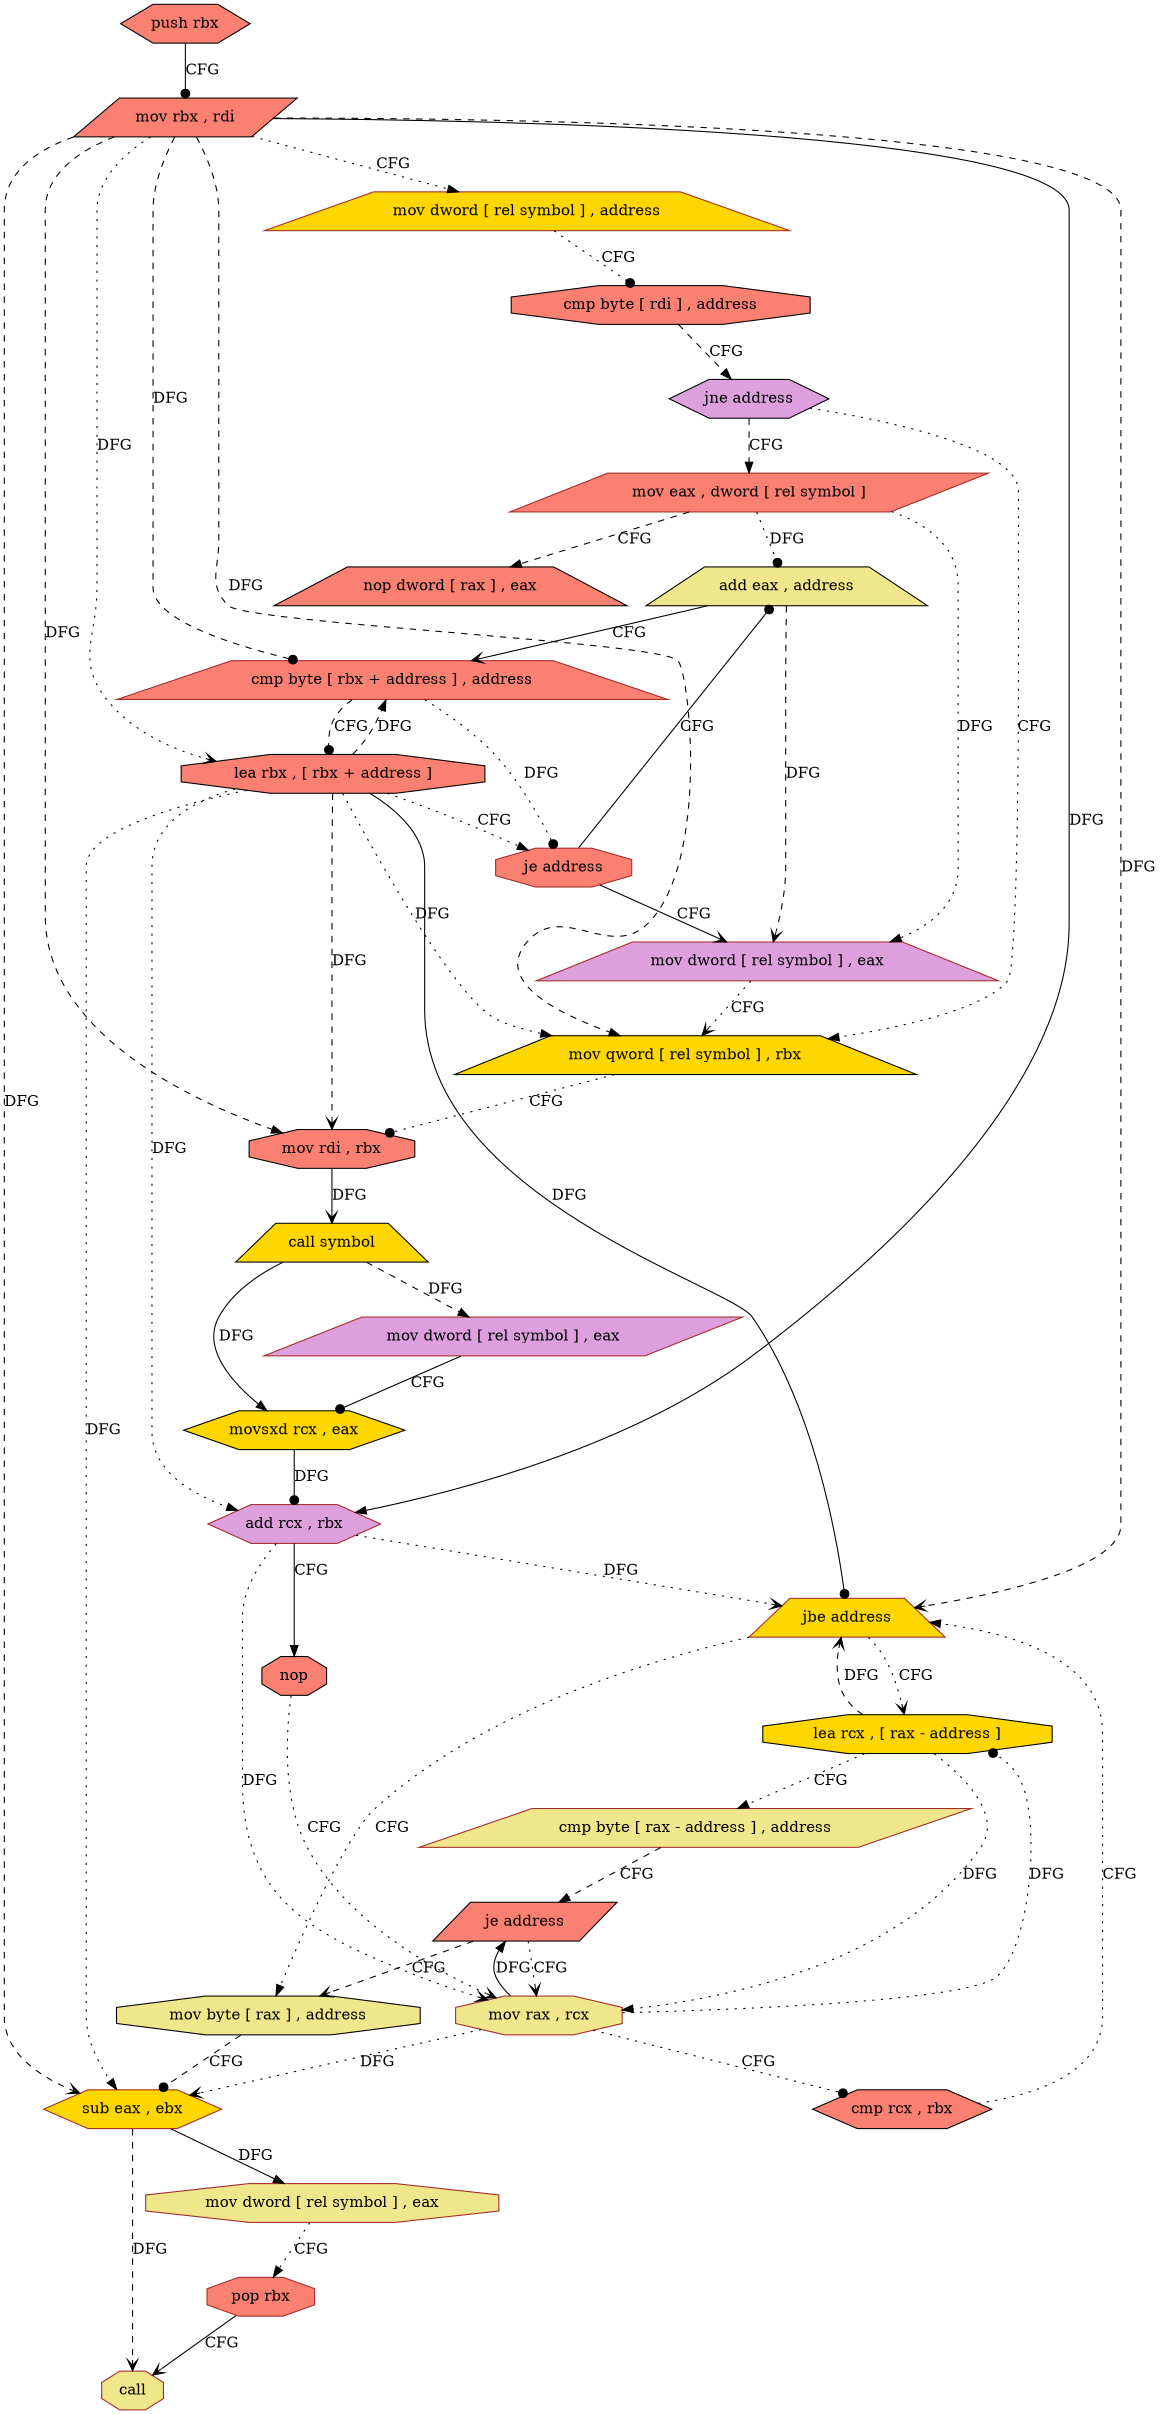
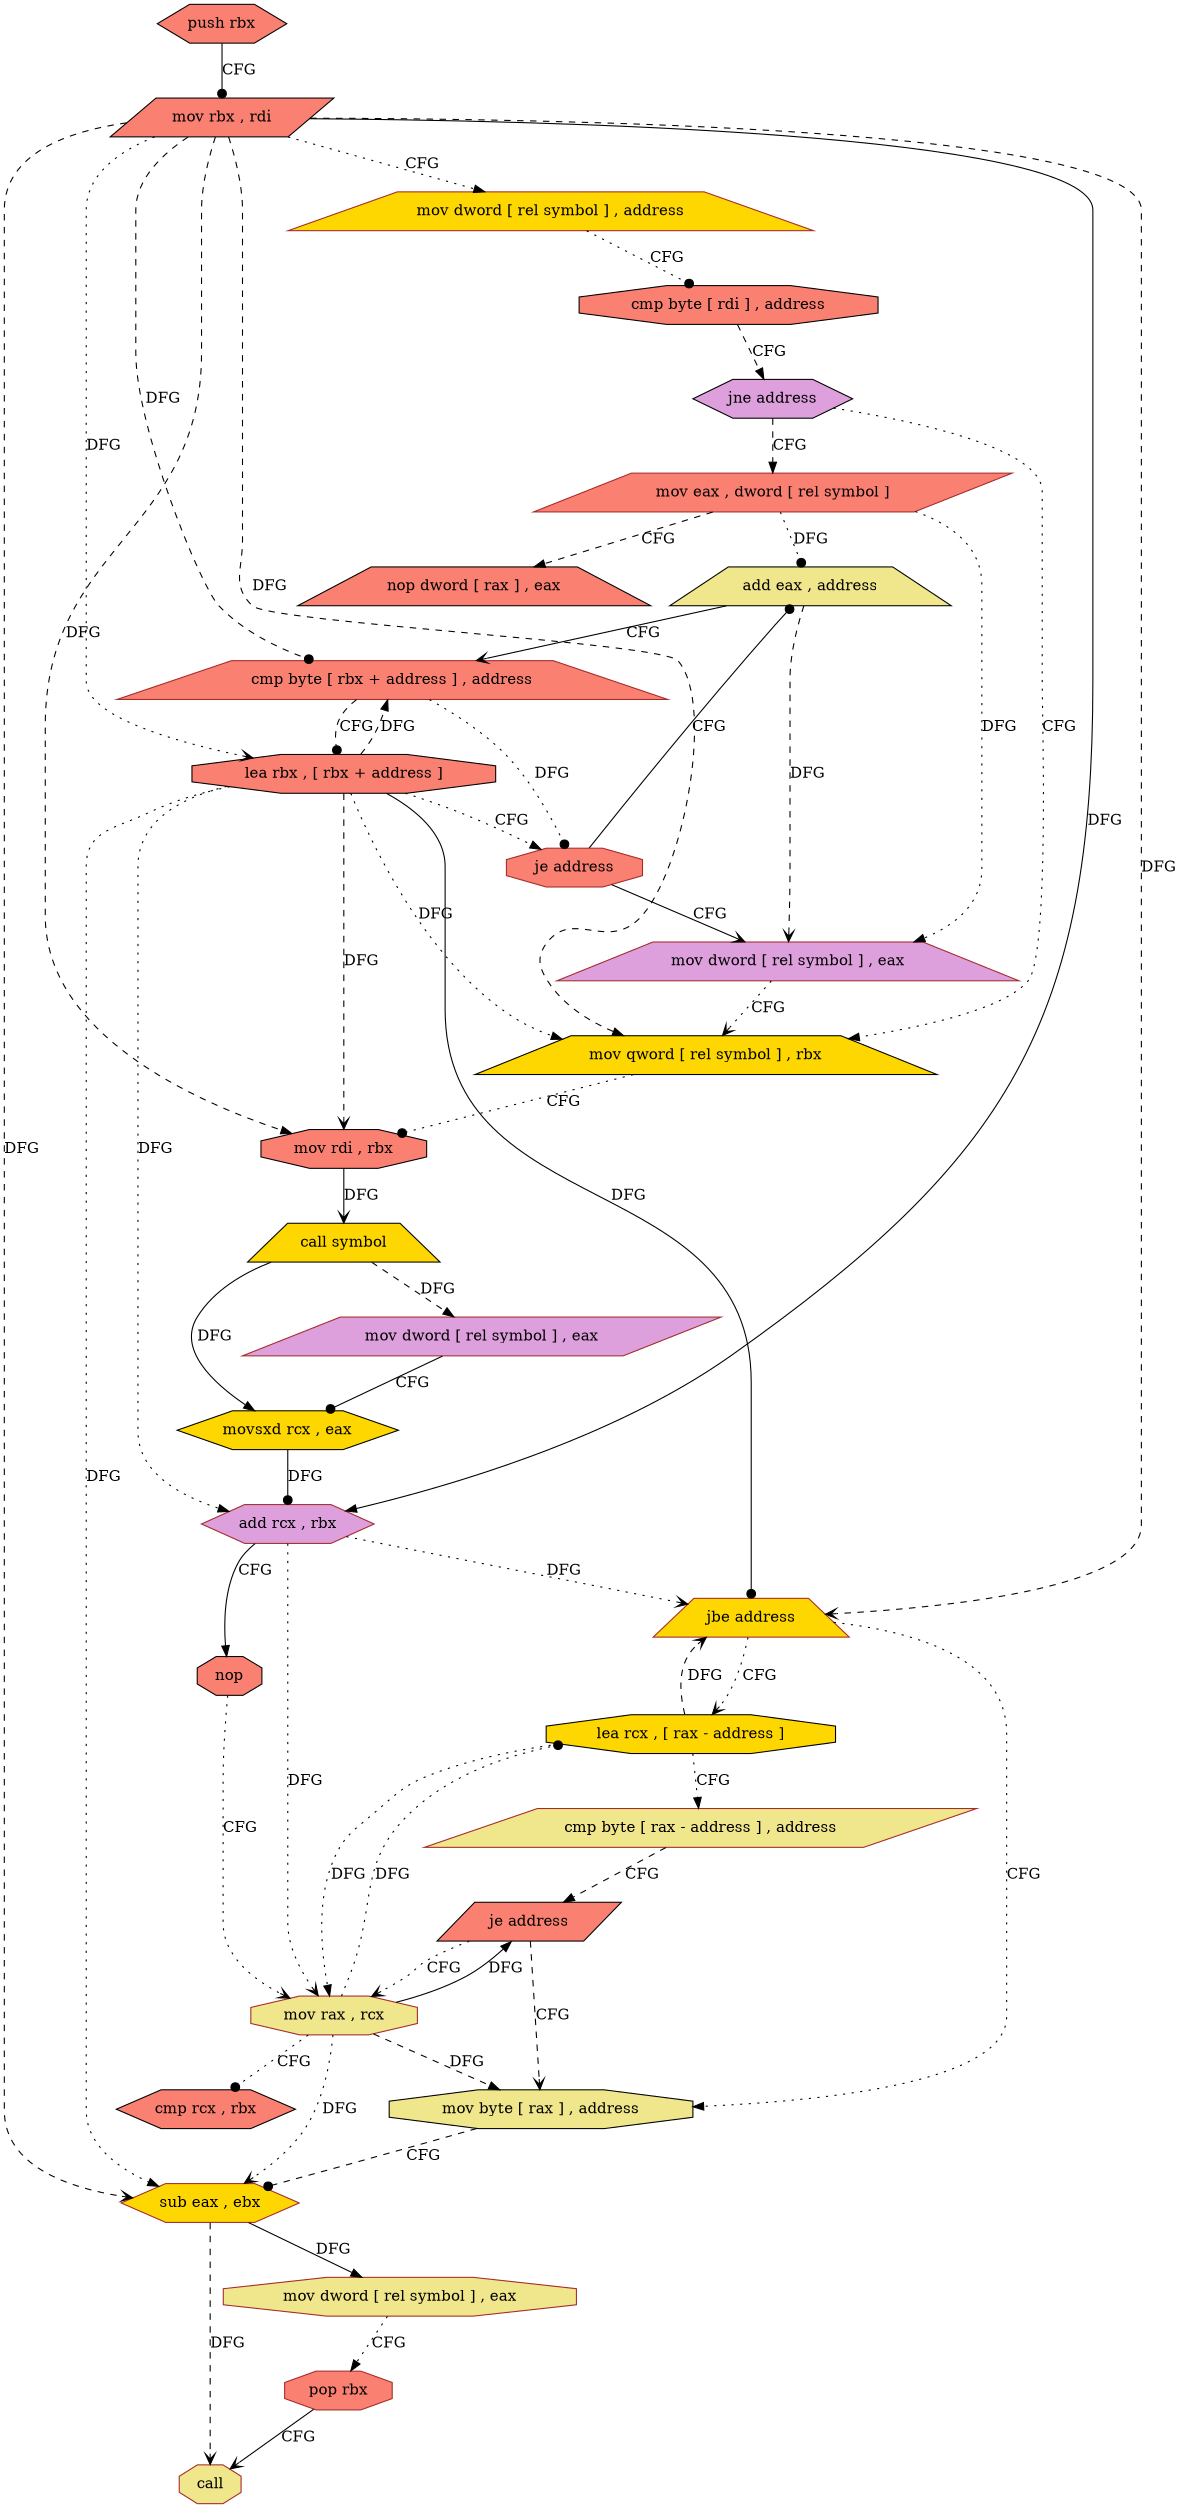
  digraph {
    node [color=black fillcolor=salmon shape=octagon style=filled]
    edge [arrowhead=normal style=dotted]
    n1 [label="push rbx" shape=hexagon]
    n2 [label="mov rbx , rdi" shape=parallelogram]
    n3 [color=brown fillcolor=gold label="mov dword [ rel symbol ] , address" shape=trapezium]
    n4 [fillcolor=gold label="mov qword [ rel symbol ] , rbx" shape=trapezium]
    n5 [label="mov rdi , rbx"]
    n6 [color=brown fillcolor=plum label="add rcx , rbx" shape=hexagon]
    n7 [color=brown fillcolor=gold label="sub eax , ebx" shape=hexagon]
    n8 [color=brown label="cmp byte [ rbx + address ] , address" shape=trapezium]
    n9 [label="lea rbx , [ rbx + address ]"]
    n10 [color=brown fillcolor=gold label="jbe address" shape=trapezium]
    n11 [label="cmp byte [ rdi ] , address"]
    n12 [fillcolor=gold label="call symbol" shape=trapezium]
    n13 [label=nop]
    n14 [color=brown fillcolor=khaki label="mov rax , rcx"]
    n15 [color=brown fillcolor=khaki label="mov dword [ rel symbol ] , eax"]
    n16 [color=brown fillcolor=khaki label=call]
    n17 [color=brown label="je address"]
    n18 [fillcolor=khaki label="mov byte [ rax ] , address"]
    n19 [fillcolor=gold label="lea rcx , [ rax - address ]"]
    n20 [fillcolor=plum label="jne address" shape=hexagon]
    n21 [color=brown label="mov eax , dword [ rel symbol ]" shape=parallelogram]
    n22 [label="nop dword [ rax ] , eax" shape=trapezium]
    n23 [fillcolor=khaki label="add eax , address" shape=trapezium]
    n24 [color=brown fillcolor=plum label="mov dword [ rel symbol ] , eax" shape=trapezium]
    n25 [color=brown fillcolor=plum label="mov dword [ rel symbol ] , eax" shape=parallelogram]
    n26 [fillcolor=gold label="movsxd rcx , eax" shape=hexagon]
    n27 [label="je address" shape=parallelogram]
    n28 [label="cmp rcx , rbx" shape=hexagon]
    n29 [color=brown fillcolor=khaki label="cmp byte [ rax - address ] , address" shape=parallelogram]
    n30 [color=brown label="pop rbx"]
    n1 -> n2 [arrowhead=dot label=CFG style=solid]
    n2 -> n3 [label=CFG]
    n2 -> n4 [label=DFG style=dashed]
    n2 -> n5 [label=DFG style=dashed]
    n2 -> n6 [label=DFG style=solid]
    n2 -> n7 [arrowhead=vee label=DFG style=dashed]
    n2 -> n8 [arrowhead=dot label=DFG style=dashed]
    n2 -> n9 [arrowhead=vee label=DFG]
    n2 -> n10 [arrowhead=vee label=DFG style=dashed]
    n3 -> n11 [arrowhead=dot label=CFG]
    n4 -> n5 [arrowhead=dot label=CFG]
    n5 -> n12 [arrowhead=vee label=DFG style=solid]
    n6 -> n10 [arrowhead=vee label=DFG]
    n6 -> n13 [label=CFG style=solid]
    n6 -> n14 [arrowhead=vee label=DFG]
    n7 -> n15 [label=DFG style=solid]
    n7 -> n16 [arrowhead=vee label=DFG style=dashed]
    n8 -> n9 [arrowhead=dot label=CFG style=dashed]
    n8 -> n17 [arrowhead=dot label=DFG]
    n9 -> n4 [label=DFG]
    n9 -> n5 [arrowhead=vee label=DFG style=dashed]
    n9 -> n6 [label=DFG]
    n9 -> n7 [label=DFG]
    n9 -> n8 [label=DFG style=dashed]
    n9 -> n10 [arrowhead=dot label=DFG style=solid]
    n9 -> n17 [label=CFG]
    n10 -> n18 [label=CFG]
    n10 -> n19 [arrowhead=vee label=CFG]
    n11 -> n20 [label=CFG style=dashed]
    n12 -> n25 [label=DFG style=dashed]
    n12 -> n26 [label=DFG style=solid]
    n13 -> n14 [arrowhead=vee label=CFG]
    n14 -> n7 [arrowhead=vee label=DFG]
+   n14 -> n18 [label=DFG style=dashed]
    n14 -> n19 [arrowhead=dot label=DFG]
    n14 -> n27 [label=DFG style=solid]
    n14 -> n28 [arrowhead=dot label=CFG]
    n15 -> n30 [label=CFG]
    n17 -> n23 [arrowhead=dot label=CFG style=solid]
    n17 -> n24 [arrowhead=vee label=CFG style=solid]
    n18 -> n7 [arrowhead=dot label=CFG style=dashed]
    n19 -> n10 [arrowhead=vee label=DFG style=dashed]
    n19 -> n14 [label=DFG]
    n19 -> n29 [label=CFG]
    n20 -> n4 [label=CFG]
    n20 -> n21 [label=CFG style=dashed]
    n21 -> n22 [label=CFG style=dashed]
    n21 -> n23 [arrowhead=dot label=DFG]
    n21 -> n24 [label=DFG]
    n23 -> n8 [arrowhead=vee label=CFG style=solid]
    n23 -> n24 [arrowhead=vee label=DFG style=dashed]
    n24 -> n4 [arrowhead=vee label=CFG]
    n25 -> n26 [arrowhead=dot label=CFG style=solid]
    n26 -> n6 [arrowhead=dot label=DFG style=solid]
    n27 -> n14 [arrowhead=vee label=CFG]
    n27 -> n18 [arrowhead=vee label=CFG style=dashed]
-   n28 -> n10 [label=CFG]
    n29 -> n27 [label=CFG style=dashed]
    n30 -> n16 [arrowhead=vee label=CFG style=solid]
  }
